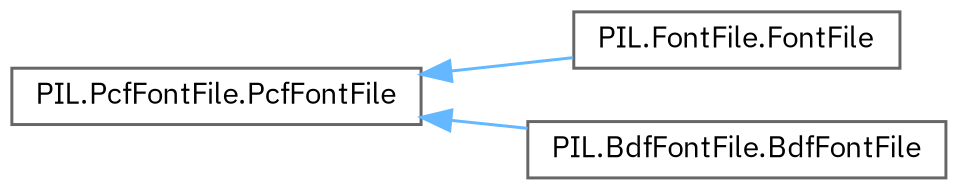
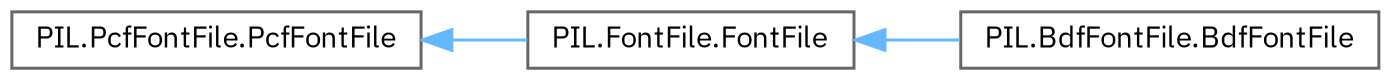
  digraph {
    fontname="IBM Plex Sans"
    rankdir=LR
    node [color=grey40 fillcolor=white fontname="IBM Plex Sans" fontsize=10 shape=box style=filled]
    edge [color=steelblue1 dir=back fontname="IBM Plex Sans" fontsize=10 labelfontname=Helvetica labelfontsize=10 style=solid]
    n1 [height=0.2 label="PIL.FontFile.FontFile" width=0.4]
    n2 [height=0.2 label="PIL.BdfFontFile.BdfFontFile" width=0.4]
    n3 [height=0.2 label="PIL.PcfFontFile.PcfFontFile" width=0.4]
-   n3 -> n2
+   n1 -> n2
    n3 -> n1
  }
